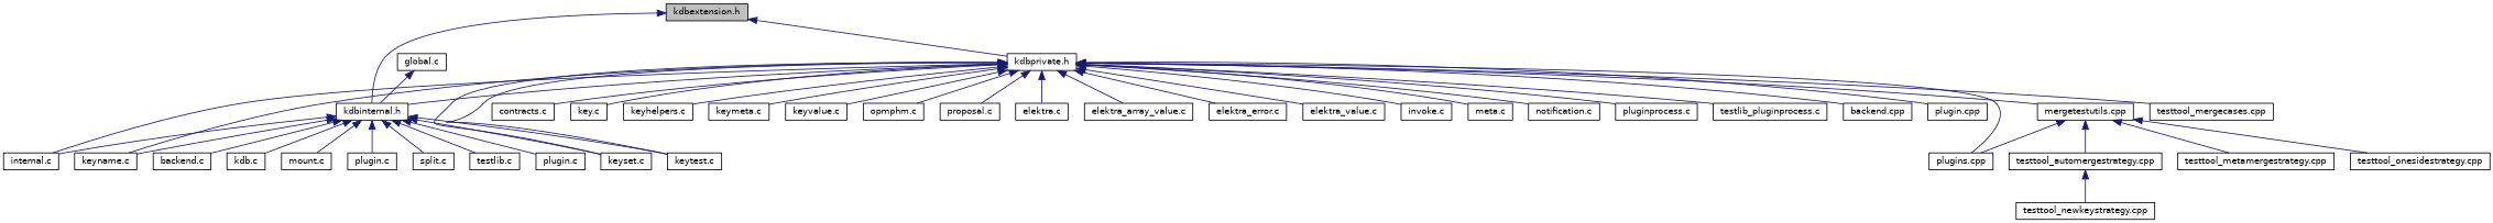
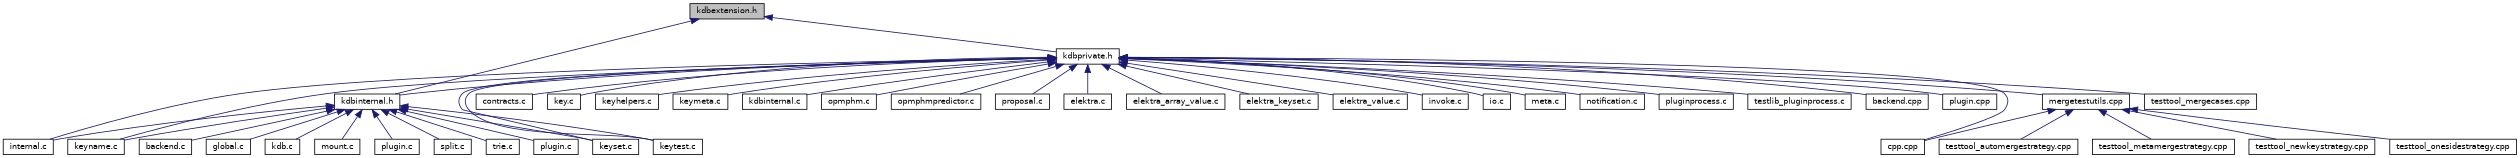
  digraph {
    node [color=black fillcolor=white fontname=Helvetica fontsize=10 shape=record style=filled]
    edge [color=midnightblue dir=back fontname=Helvetica fontsize=10 labelfontname=Helvetica labelfontsize=10 style=solid]
    n1 [fillcolor=grey75 fontcolor=black height=0.2 label="kdbextension.h" width=0.4]
    n2 [height=0.2 label="kdbinternal.h" width=0.4]
    n3 [height=0.2 label="kdbprivate.h" width=0.4]
    n4 [height=0.2 label="backend.c" width=0.4]
    n5 [height=0.2 label="global.c" width=0.4]
    n6 [height=0.2 label="internal.c" width=0.4]
    n7 [height=0.2 label="kdb.c" width=0.4]
    n8 [height=0.2 label="keyname.c" width=0.4]
    n9 [height=0.2 label="keyset.c" width=0.4]
    n10 [height=0.2 label="keytest.c" width=0.4]
    n11 [height=0.2 label="mount.c" width=0.4]
    n12 [height=0.2 label="plugin.c" width=0.4]
    n13 [height=0.2 label="split.c" width=0.4]
-   n14 [height=0.2 label="testlib.c" width=0.4]
+   n14 [height=0.2 label="trie.c" width=0.4]
    n15 [height=0.2 label="plugin.c" width=0.4]
    n16 [height=0.2 label="contracts.c" width=0.4]
    n17 [height=0.2 label="key.c" width=0.4]
    n18 [height=0.2 label="keyhelpers.c" width=0.4]
    n19 [height=0.2 label="keymeta.c" width=0.4]
-   n20 [height=0.2 label="keyvalue.c" width=0.4]
+   n20 [height=0.2 label="kdbinternal.c" width=0.4]
    n21 [height=0.2 label="opmphm.c" width=0.4]
+   n22 [height=0.2 label="opmphmpredictor.c" width=0.4]
    n23 [height=0.2 label="proposal.c" width=0.4]
    n24 [height=0.2 label="elektra.c" width=0.4]
    n25 [height=0.2 label="elektra_array_value.c" width=0.4]
-   n26 [height=0.2 label="elektra_error.c" width=0.4]
+   n26 [height=0.2 label="elektra_keyset.c" width=0.4]
    n27 [height=0.2 label="elektra_value.c" width=0.4]
    n28 [height=0.2 label="invoke.c" width=0.4]
+   n29 [height=0.2 label="io.c" width=0.4]
    n30 [height=0.2 label="meta.c" width=0.4]
    n31 [height=0.2 label="notification.c" width=0.4]
    n32 [height=0.2 label="pluginprocess.c" width=0.4]
    n33 [height=0.2 label="testlib_pluginprocess.c" width=0.4]
    n34 [height=0.2 label="backend.cpp" width=0.4]
    n35 [height=0.2 label="plugin.cpp" width=0.4]
-   n36 [height=0.2 label="plugins.cpp" width=0.4]
+   n36 [height=0.2 label="cpp.cpp" width=0.4]
    n37 [height=0.2 label="mergetestutils.cpp" width=0.4]
    n38 [height=0.2 label="testtool_mergecases.cpp" width=0.4]
    n39 [height=0.2 label="testtool_automergestrategy.cpp" width=0.4]
    n40 [height=0.2 label="testtool_metamergestrategy.cpp" width=0.4]
    n41 [height=0.2 label="testtool_newkeystrategy.cpp" width=0.4]
    n42 [height=0.2 label="testtool_onesidestrategy.cpp" width=0.4]
    n1 -> n2
    n1 -> n3
    n2 -> n4
-   n5 -> n2
+   n2 -> n5
    n2 -> n6
    n2 -> n7
    n2 -> n8
    n2 -> n9
    n2 -> n10
    n2 -> n11
    n2 -> n12
    n2 -> n13
    n2 -> n14
    n2 -> n15
    n3 -> n2
    n3 -> n6
    n3 -> n8
    n3 -> n9
    n3 -> n10
    n3 -> n16
    n3 -> n17
    n3 -> n18
    n3 -> n19
    n3 -> n20
    n3 -> n21
+   n3 -> n22
    n3 -> n23
    n3 -> n24
    n3 -> n25
    n3 -> n26
    n3 -> n27
    n3 -> n28
+   n3 -> n29
    n3 -> n30
    n3 -> n31
    n3 -> n32
    n3 -> n33
    n3 -> n34
    n3 -> n35
    n3 -> n36
    n3 -> n37
    n3 -> n38
    n37 -> n36
    n37 -> n39
    n37 -> n40
-   n39 -> n41
+   n37 -> n41
    n37 -> n42
  }
